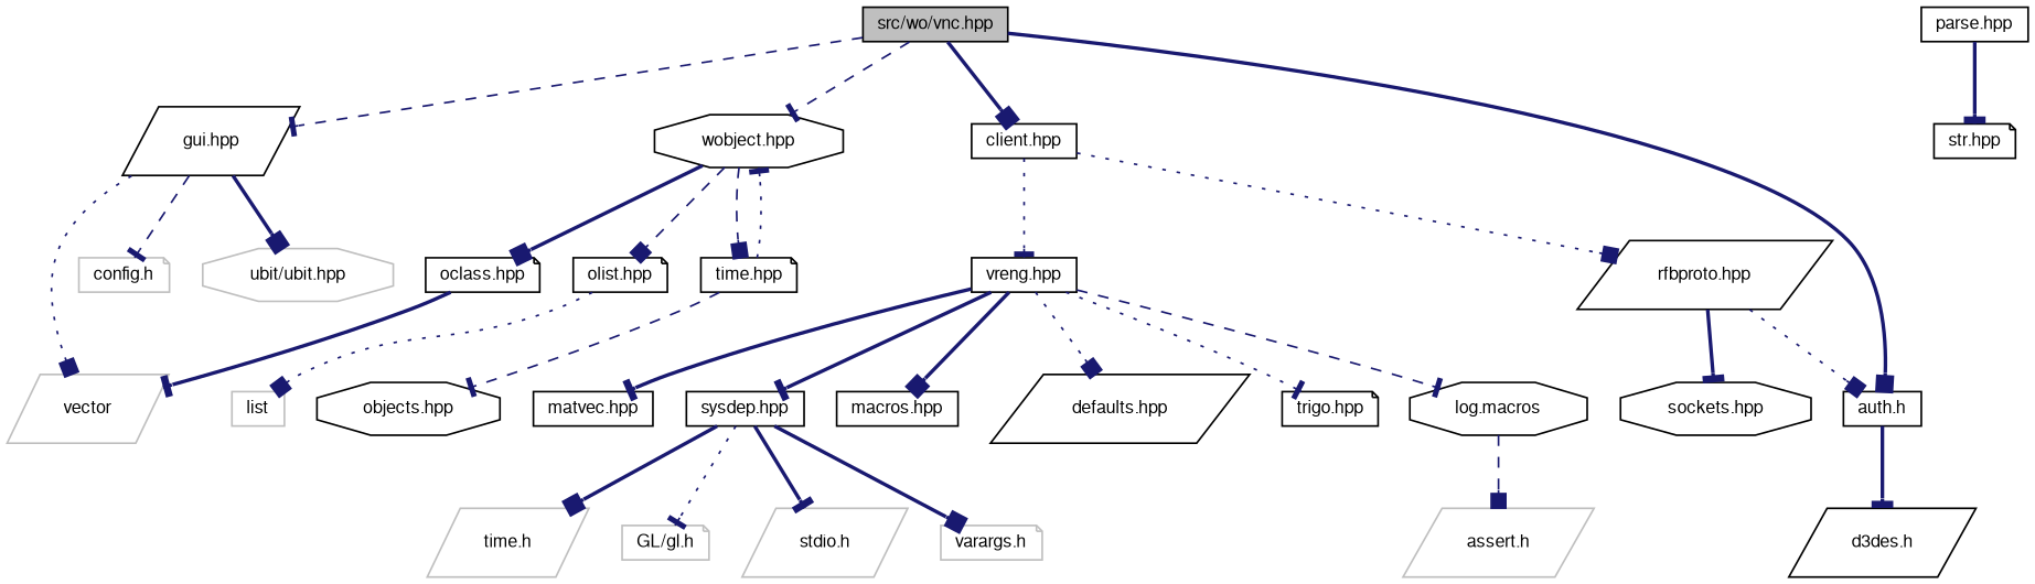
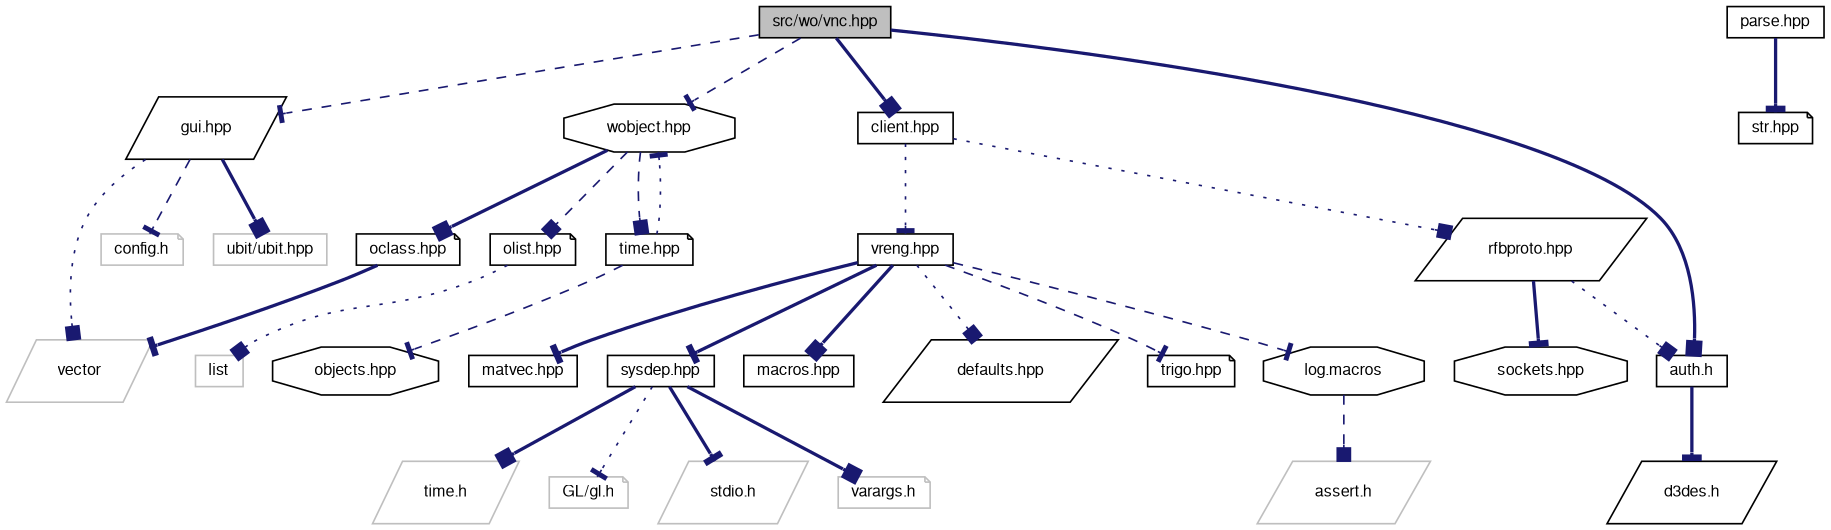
  digraph {
    node [color=black fontname=FreeSans fontsize=10 shape=box]
    edge [arrowhead=tee color=midnightblue fontname=FreeSans fontsize=10 labelfontname=FreeSans labelfontsize=10 style=bold]
    n1 [fillcolor=grey75 fontcolor=black height=0.2 label="src/wo/vnc.hpp" style=filled width=0.4]
    n2 [height=0.2 label="wobject.hpp" shape=octagon width=0.4]
    n3 [height=0.2 label="client.hpp" width=0.4]
    n4 [height=0.2 label="auth.h" width=0.4]
    n5 [height=0.2 label="gui.hpp" shape=parallelogram width=0.4]
    n6 [height=0.2 label="oclass.hpp" shape=note width=0.4]
    n7 [height=0.2 label="olist.hpp" shape=note width=0.4]
    n8 [height=0.2 label="time.hpp" shape=note width=0.4]
    n9 [height=0.2 label="vreng.hpp" width=0.4]
    n10 [height=0.2 label="rfbproto.hpp" shape=parallelogram width=0.4]
    n11 [height=0.2 label="d3des.h" shape=parallelogram width=0.4]
    n12 [color=grey75 height=0.2 label=vector shape=parallelogram width=0.4]
    n13 [color=grey75 height=0.2 label="config.h" shape=note width=0.4]
-   n14 [color=grey75 height=0.2 label="ubit/ubit.hpp" shape=octagon width=0.4]
+   n14 [color=grey75 height=0.2 label="ubit/ubit.hpp" width=0.4]
    n15 [color=grey75 height=0.2 label=list width=0.4]
    n16 [height=0.2 label="parse.hpp" width=0.4]
    n17 [height=0.2 label="str.hpp" shape=note width=0.4]
    n18 [height=0.2 label="objects.hpp" shape=octagon width=0.4]
    n19 [height=0.2 label="sysdep.hpp" width=0.4]
    n20 [height=0.2 label="macros.hpp" width=0.4]
    n21 [height=0.2 label="defaults.hpp" shape=parallelogram width=0.4]
    n22 [height=0.2 label="trigo.hpp" shape=note width=0.4]
    n23 [height=0.2 label="log.macros" shape=octagon width=0.4]
    n24 [height=0.2 label="matvec.hpp" width=0.4]
    n25 [height=0.2 label="sockets.hpp" shape=octagon width=0.4]
    n26 [color=grey75 height=0.2 label="stdio.h" shape=parallelogram width=0.4]
    n27 [color=grey75 height=0.2 label="varargs.h" shape=note width=0.4]
    n28 [color=grey75 height=0.2 label="time.h" shape=parallelogram width=0.4]
    n29 [color=grey75 height=0.2 label="GL/gl.h" shape=note width=0.4]
    n30 [color=grey75 height=0.2 label="assert.h" shape=parallelogram width=0.4]
    n1 -> n2 [style=dashed]
    n1 -> n3 [arrowhead=box]
    n1 -> n4 [arrowhead=box]
    n1 -> n5 [style=dashed]
    n2 -> n6 [arrowhead=box]
    n2 -> n7 [arrowhead=box style=dashed]
    n2 -> n8 [arrowhead=box style=dashed]
    n3 -> n9 [style=dotted]
    n3 -> n10 [arrowhead=box style=dotted]
    n4 -> n11
    n5 -> n12 [arrowhead=box style=dotted]
    n5 -> n13 [style=dashed]
    n5 -> n14 [arrowhead=box]
    n6 -> n12
    n7 -> n15 [arrowhead=box style=dotted]
    n8 -> n2 [style=dotted]
    n8 -> n18 [style=dashed]
    n9 -> n19
    n9 -> n20 [arrowhead=box]
    n9 -> n21 [arrowhead=box style=dotted]
-   n9 -> n22 [style=dotted]
+   n9 -> n22 [style=dashed]
    n9 -> n23 [style=dashed]
    n9 -> n24
    n10 -> n4 [arrowhead=box style=dotted]
    n10 -> n25
    n16 -> n17
    n19 -> n26
    n19 -> n27 [arrowhead=box]
    n19 -> n28 [arrowhead=box]
    n19 -> n29 [style=dotted]
    n23 -> n30 [arrowhead=box style=dashed]
  }
